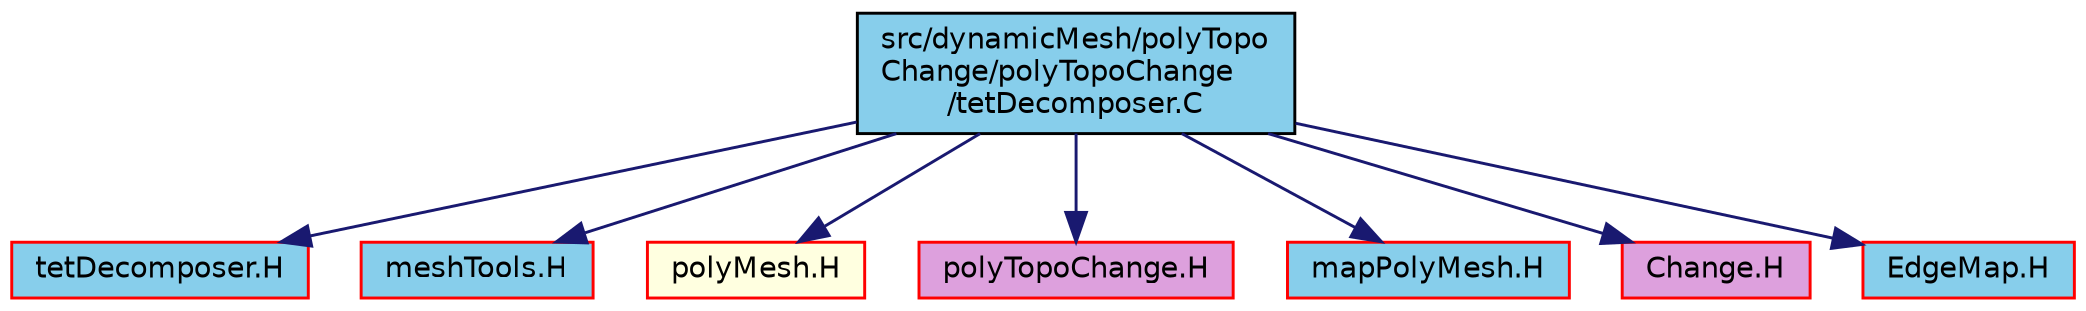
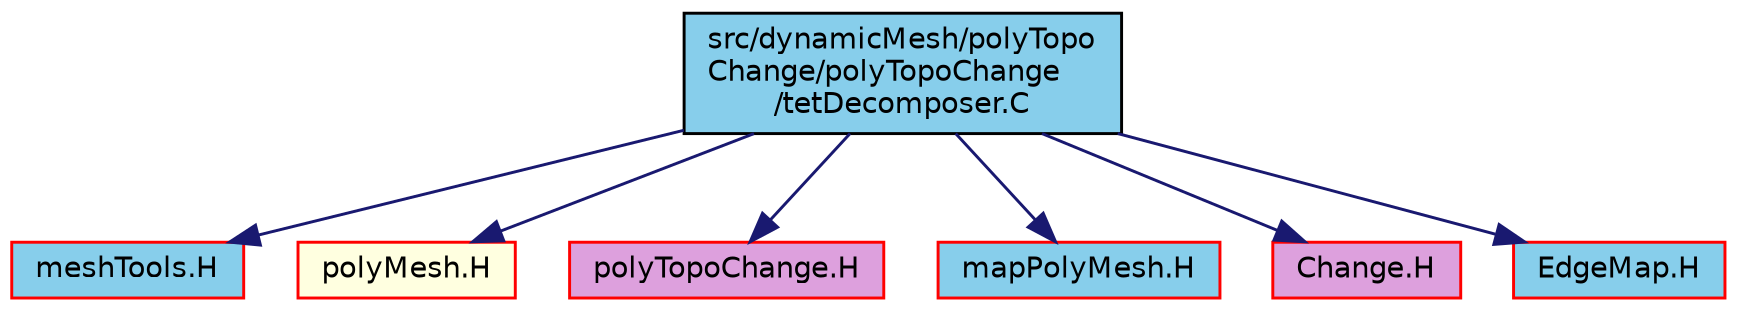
  digraph {
    fontname="DejaVu Sans"
    node [color=red fillcolor=skyblue fontname="DejaVu Sans" fontsize=10 shape=record style=filled]
    edge [color=midnightblue fontname="DejaVu Sans" fontsize=10 labelfontname=Helvetica labelfontsize=10 style=solid]
    n1 [color=black fontcolor=black height=0.2 label="src/dynamicMesh/polyTopo\lChange/polyTopoChange\l/tetDecomposer.C" width=0.4]
-   n2 [height=0.2 label="tetDecomposer.H" width=0.4]
    n3 [height=0.2 label="meshTools.H" width=0.4]
    n4 [fillcolor=lightyellow height=0.2 label="polyMesh.H" width=0.4]
    n5 [fillcolor=plum height=0.2 label="polyTopoChange.H" width=0.4]
    n6 [height=0.2 label="mapPolyMesh.H" width=0.4]
    n7 [fillcolor=plum height=0.2 label="Change.H" width=0.4]
    n8 [height=0.2 label="EdgeMap.H" width=0.4]
-   n1 -> n2
    n1 -> n3
    n1 -> n4
    n1 -> n5
    n1 -> n6
    n1 -> n7
    n1 -> n8
  }
